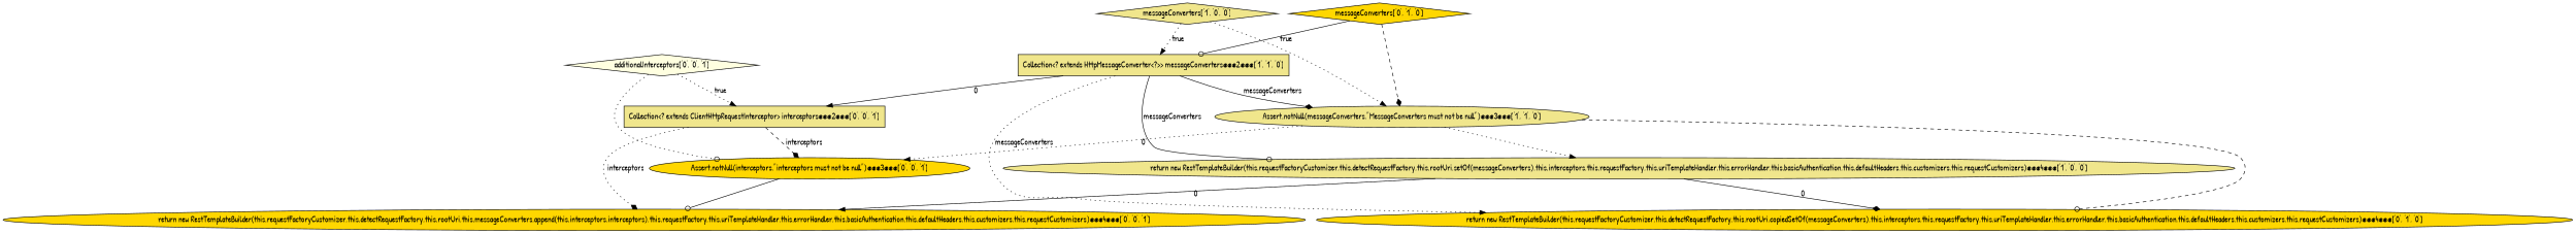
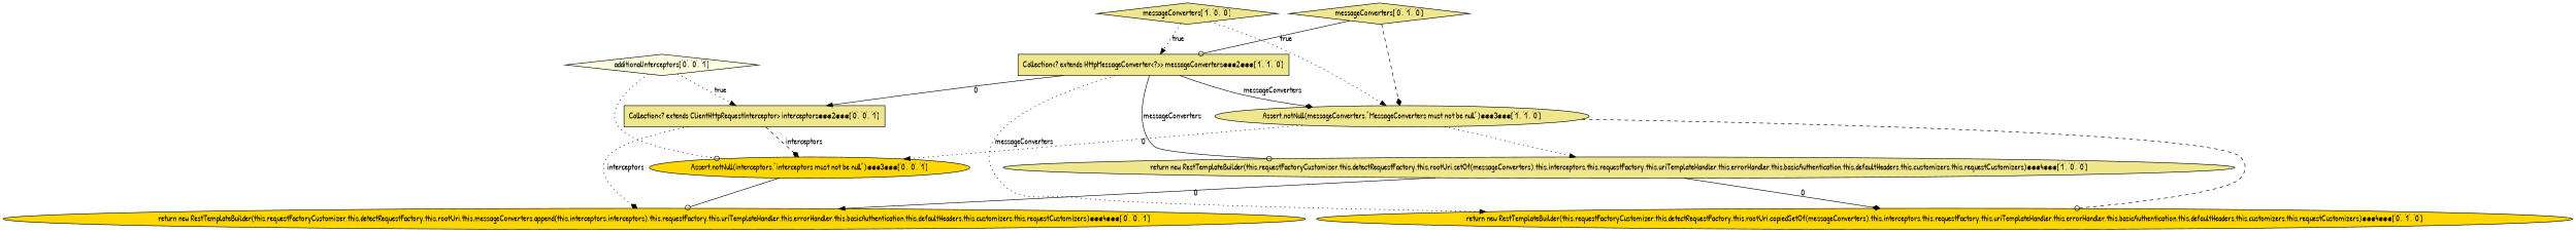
  digraph {
    fontname="Patrick Hand"
    node [fillcolor=khaki shape=ellipse style=filled fontname="Patrick Hand"]
    edge [style=dotted arrowhead=normal fontname="Patrick Hand"]
    n1 [fillcolor=lightyellow label="additionalInterceptors['0', '0', '1']" shape=diamond]
    n2 [fillcolor=gold label="Assert.notNull(interceptors,\"interceptors must not be null\")@@@3@@@['0', '0', '1']"]
    n3 [label="Collection<? extends ClientHttpRequestInterceptor> interceptors@@@2@@@['0', '0', '1']" shape=box]
    n4 [label="messageConverters['1', '0', '0']" shape=diamond]
    n5 [label="Assert.notNull(messageConverters,\"MessageConverters must not be null\")@@@3@@@['1', '1', '0']"]
    n6 [label="Collection<? extends HttpMessageConverter<?>> messageConverters@@@2@@@['1', '1', '0']" shape=box]
    n7 [fillcolor=gold label="return new RestTemplateBuilder(this.requestFactoryCustomizer,this.detectRequestFactory,this.rootUri,this.messageConverters,append(this.interceptors,interceptors),this.requestFactory,this.uriTemplateHandler,this.errorHandler,this.basicAuthentication,this.defaultHeaders,this.customizers,this.requestCustomizers)@@@4@@@['0', '0', '1']"]
    n8 [label="return new RestTemplateBuilder(this.requestFactoryCustomizer,this.detectRequestFactory,this.rootUri,setOf(messageConverters),this.interceptors,this.requestFactory,this.uriTemplateHandler,this.errorHandler,this.basicAuthentication,this.defaultHeaders,this.customizers,this.requestCustomizers)@@@4@@@['1', '0', '0']"]
    n9 [fillcolor=gold label="return new RestTemplateBuilder(this.requestFactoryCustomizer,this.detectRequestFactory,this.rootUri,copiedSetOf(messageConverters),this.interceptors,this.requestFactory,this.uriTemplateHandler,this.errorHandler,this.basicAuthentication,this.defaultHeaders,this.customizers,this.requestCustomizers)@@@4@@@['0', '1', '0']"]
-   n10 [fillcolor=gold label="messageConverters['0', '1', '0']" shape=diamond]
+   n10 [label="messageConverters['0', '1', '0']" shape=diamond]
    n1 -> n2 [arrowhead=odot]
    n1 -> n3 [label=true]
    n2 -> n7 [style=solid arrowhead=odot]
    n3 -> n2 [label=interceptors style=dashed arrowhead=diamond]
    n3 -> n7 [label=interceptors arrowhead=diamond]
    n4 -> n5
    n4 -> n6 [label=true]
    n5 -> n2 [label=0]
    n5 -> n8
    n5 -> n9 [style=dashed arrowhead=odot]
    n6 -> n3 [label=0 style=solid]
    n6 -> n5 [label=messageConverters style=solid arrowhead=diamond]
    n6 -> n8 [label=messageConverters style=solid arrowhead=odot]
    n6 -> n9 [label=messageConverters]
    n8 -> n7 [label=0 style=solid]
    n8 -> n9 [label=0 style=solid arrowhead=diamond]
    n10 -> n5 [style=dashed arrowhead=diamond]
    n10 -> n6 [label=true style=solid arrowhead=odot]
  }
